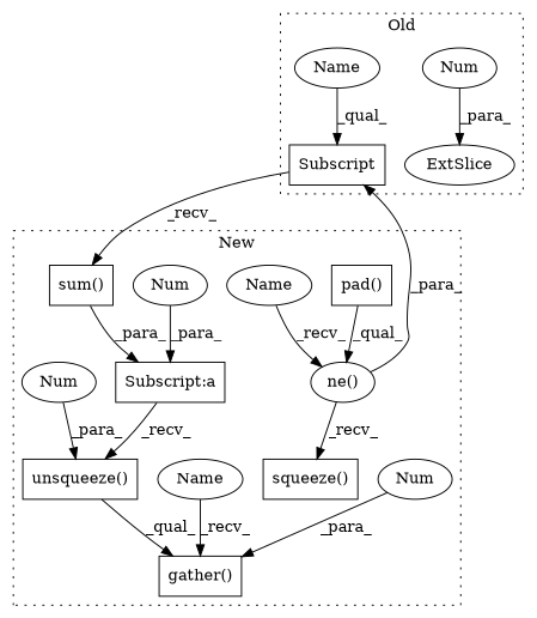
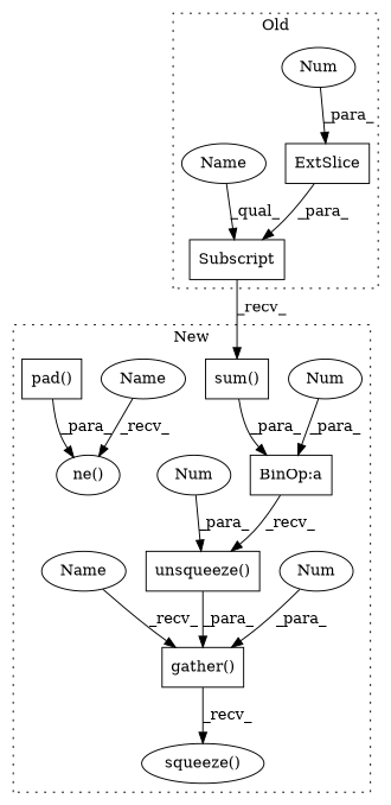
  digraph {
    node [a=75 l=6 s=5295 shape=box]
    n1 [a=63 l="13,0" label=Subscript s="5295,0"]
-   n2 [a=85 label=ExtSlice shape=ellipse]
+   n2 [a=85 label=ExtSlice]
    n3 [a=76 l=2 label=Num s=5305 shape=ellipse]
    n4 [a=87 label=Name shape=ellipse]
    n5 [l="27,11" label="gather()" s="5296,5412"]
    n6 [a=76 l=1 label=Num s=5323 shape=ellipse]
-   n7 [l=137 label="squeeze()" s=5296]
-   n8 [a=82 l=2 label="Subscript:a" s=5394]
+   n7 [l=137 label="squeeze()" s=5296 shape=ellipse]
+   n8 [a=82 l=2 label="BinOp:a" s=5394]
    n9 [a=76 l=1 label=Num s=5396 shape=ellipse]
    n10 [l=33 label="pad()" s=5349]
    n11 [l="10,1" label="ne()" s="5339,5382" shape=ellipse]
    n12 [l=55 label="sum()" s=5339]
    n13 [l="71,1" label="unsqueeze()" s="5338,5411"]
    n14 [a=76 l=2 label=Num s=5409 shape=ellipse]
    n15 [a=87 label=Name s=5296 shape=ellipse]
    n16 [a=87 label=Name s=5339 shape=ellipse]
    subgraph cluster_1 {
      label=Old
      style=dotted
      n1
      n2
      n3
      n4
    }
    subgraph cluster_2 {
      label=New
      style=dotted
      n5
      n6
      n7
      n8
      n9
      n10
      n11
      n12
      n13
      n14
      n15
      n16
    }
    n1 -> n12 [label=_recv_]
-   n11 -> n1 [label=_para_]
+   n2 -> n1 [label=_para_]
    n3 -> n2 [label=_para_]
    n4 -> n1 [label=_qual_]
-   n11 -> n7 [label=_recv_]
+   n5 -> n7 [label=_recv_]
    n6 -> n5 [label=_para_]
    n8 -> n13 [label=_recv_]
    n9 -> n8 [label=_para_]
-   n10 -> n11 [label=_qual_]
+   n10 -> n11 [label=_para_]
    n12 -> n8 [label=_para_]
-   n13 -> n5 [label=_qual_]
+   n13 -> n5 [label=_para_]
    n14 -> n13 [label=_para_]
    n15 -> n5 [label=_recv_]
    n16 -> n11 [label=_recv_]
  }
